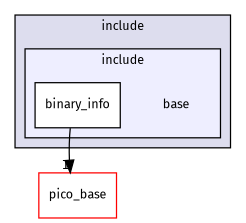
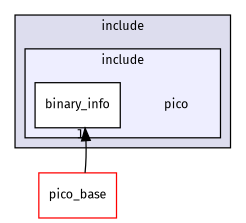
  digraph {
    compound=true
    fontname="Fira Sans"
    node [fontname="Fira Sans" fontsize=10 shape=box fillcolor=white style=filled]
-   n1 [label=base shape=plaintext fillcolor="" style=""]
+   n1 [label=pico shape=plaintext fillcolor="" style=""]
    n2 [color=black label=binary_info]
    n3 [color=red label=pico_base]
    subgraph cluster_1 {
      bgcolor="#ddddee"
      fontsize=10
      label=include
      pencolor=black
      subgraph cluster_2 {
        bgcolor="#eeeeff"
        fontsize=10
        pencolor=black
        n1
        n2
      }
    }
-   n2 -> n3 [headlabel=1 labeldistance=1.5 labelfontname=Helvetica labelfontsize=10 fontname="Fira Sans"]
+   n3 -> n2 [headlabel=1 labeldistance=1.5 labelfontname=Helvetica labelfontsize=10 fontname="Fira Sans"]
  }
